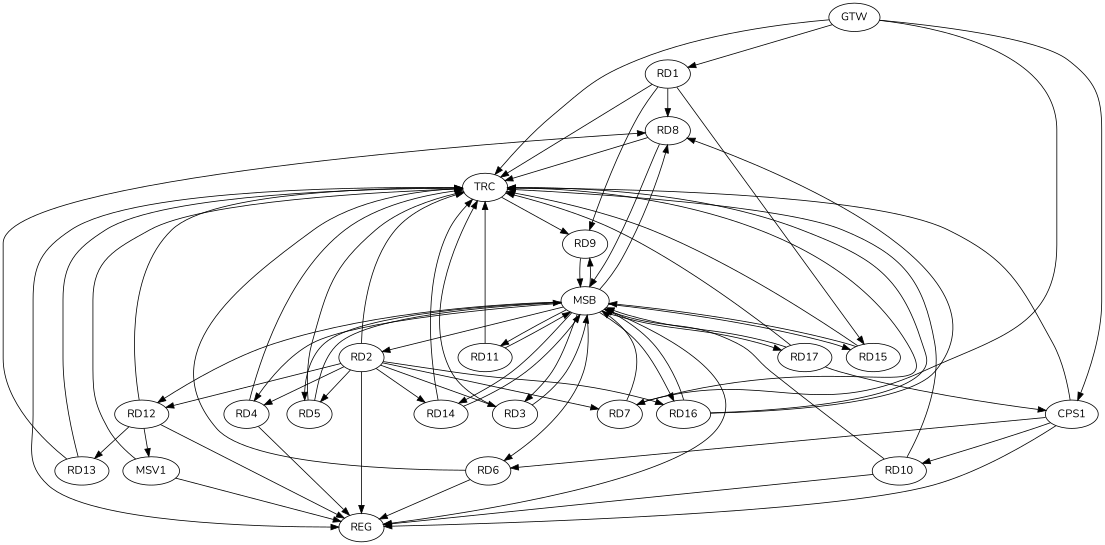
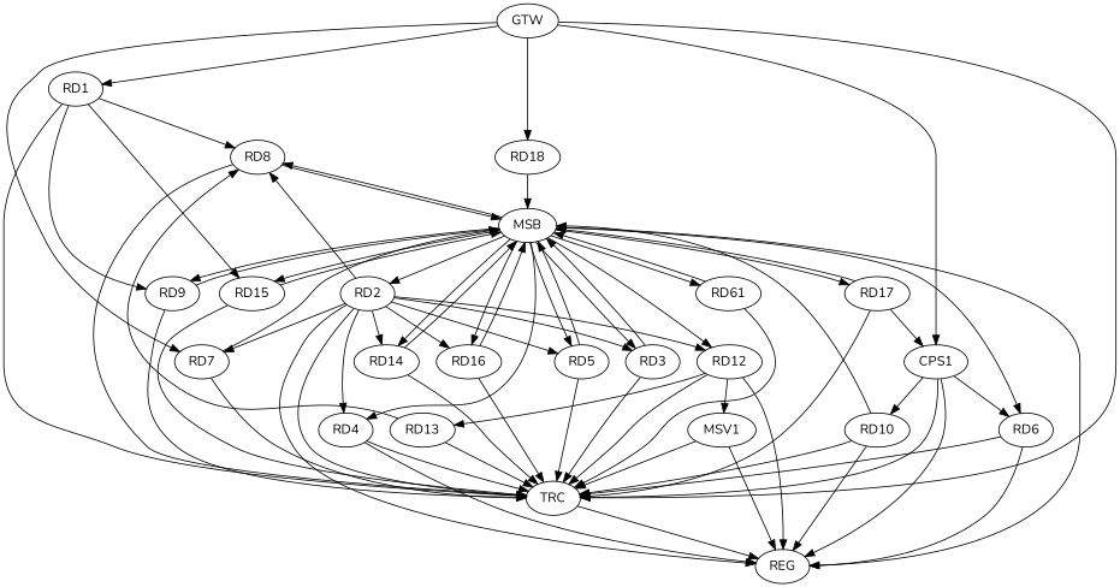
  strict digraph {
    fontname=Nunito
    node [fontname=Nunito]
    edge [fontname=Nunito]
    n1 [label=RD1]
    n2 [label=RD8]
    n3 [label=RD9]
    n4 [label=RD15]
    n5 [label=TRC]
    n6 [label=MSB]
    n7 [label=REG]
    n8 [label=RD2]
    n9 [label=RD3]
    n10 [label=RD4]
    n11 [label=RD5]
    n12 [label=RD7]
    n13 [label=RD12]
    n14 [label=RD14]
    n15 [label=RD16]
    n16 [label=RD13]
    n17 [label=MSV1]
    n18 [label=RD6]
-   n19 [label=RD11]
+   n19 [label=RD61]
    n20 [label=RD17]
    n21 [label=RD10]
    n22 [label=CPS1]
+   n23 [label=RD18]
    n24 [label=GTW]
    n1 -> n2
    n1 -> n3
    n1 -> n4
    n1 -> n5
    n2 -> n5
    n2 -> n6
-   n5 -> n3
+   n3 -> n5
    n3 -> n6
    n4 -> n5
    n4 -> n6
    n5 -> n7
    n6 -> n2
    n6 -> n3
    n6 -> n4
    n6 -> n7
    n6 -> n8
    n6 -> n9
    n6 -> n10
    n6 -> n11
    n6 -> n13
    n6 -> n14
    n6 -> n15
    n6 -> n18
    n6 -> n19
    n6 -> n20
-   n15 -> n2
+   n8 -> n2
    n8 -> n5
    n8 -> n7
    n8 -> n9
    n8 -> n10
    n8 -> n11
    n8 -> n12
    n8 -> n13
    n8 -> n14
    n8 -> n15
    n9 -> n5
    n9 -> n6
    n10 -> n5
    n10 -> n7
    n11 -> n5
    n11 -> n6
    n12 -> n5
    n12 -> n6
    n13 -> n5
    n13 -> n7
    n13 -> n16
    n13 -> n17
    n14 -> n5
    n14 -> n6
    n15 -> n5
    n15 -> n6
    n16 -> n2
    n16 -> n5
    n17 -> n5
    n17 -> n7
    n18 -> n5
    n18 -> n7
    n19 -> n5
    n19 -> n6
    n20 -> n5
    n20 -> n6
    n20 -> n22
    n21 -> n5
    n21 -> n6
    n21 -> n7
    n22 -> n5
    n22 -> n7
    n22 -> n18
    n22 -> n21
+   n23 -> n6
    n24 -> n1
    n24 -> n5
    n24 -> n12
    n24 -> n22
+   n24 -> n23
  }
